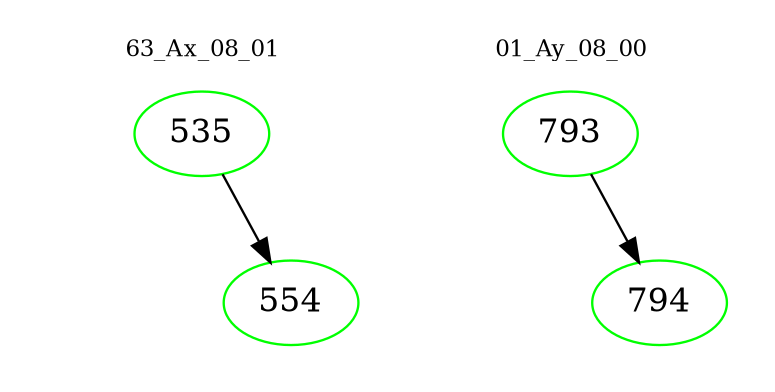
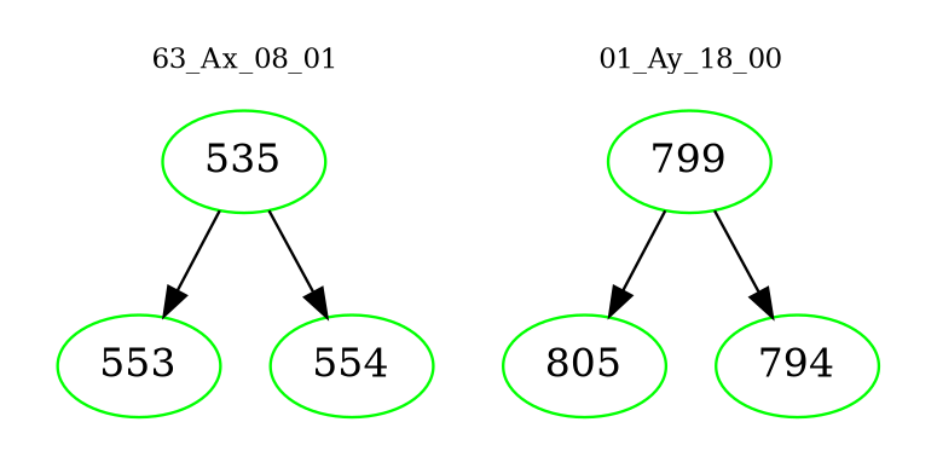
  digraph {
    node [color=green]
    edge [color=black]
    n1 [label=535]
+   n2 [label=553]
    n3 [label=554]
-   n4 [label=793]
+   n4 [label=799]
+   n5 [label=805]
    n6 [label=794]
    subgraph cluster_1 {
      color=white
      fontsize=10
      label="63_Ax_08_01"
      n1
+     n2
      n3
    }
    subgraph cluster_2 {
      color=white
      fontsize=10
-     label="01_Ay_08_00"
+     label="01_Ay_18_00"
      n4
+     n5
      n6
    }
+   n1 -> n2
    n1 -> n3
+   n4 -> n5
    n4 -> n6
  }
